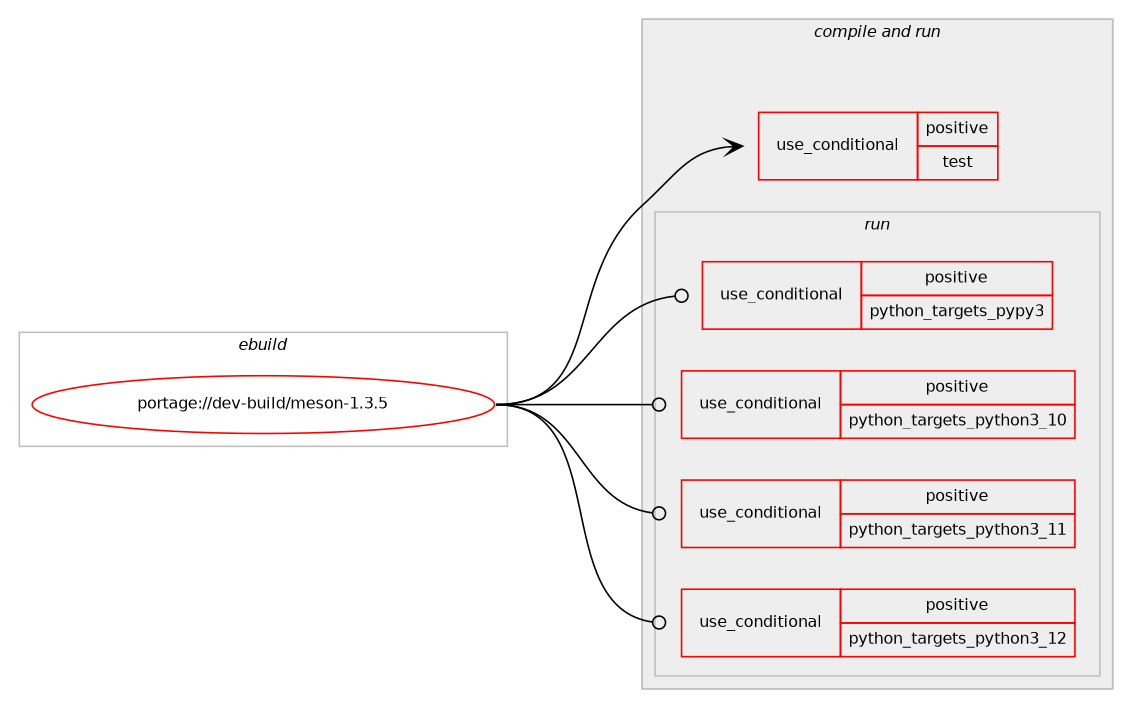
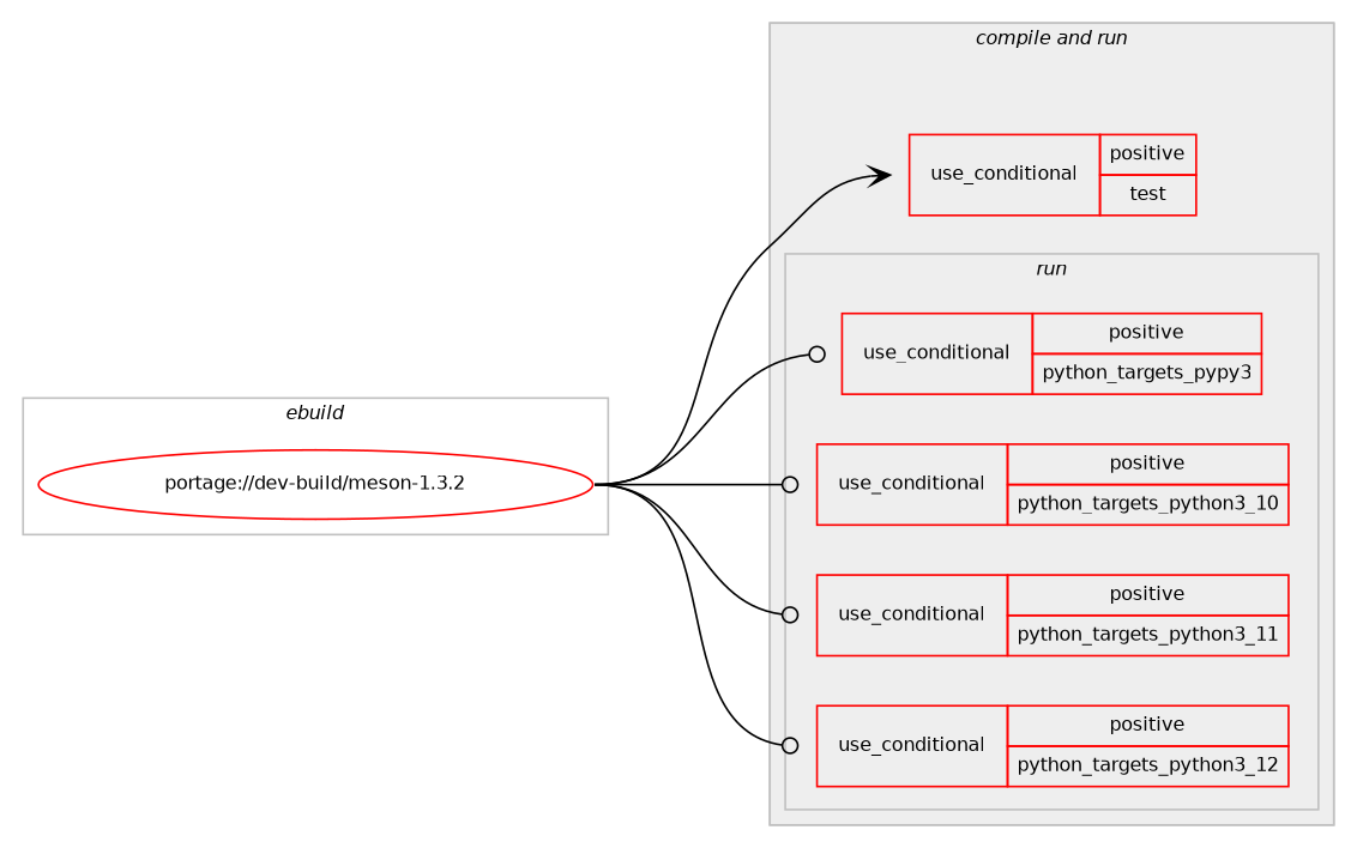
  digraph {
    compound=true
    concentrate=true
    fontname=Helvetica
    fontsize=10
    newrank=true
    rankdir=LR
    ranksep=1.5
    node [color=red fontname=Helvetica fontsize=10 shape=none]
    edge [arrowhead=odot headport=w style=solid tailport=e weight=20]
-   n1 [label="portage://dev-build/meson-1.3.5" width=4 shape=""]
+   n1 [label="portage://dev-build/meson-1.3.2" width=4 shape=""]
    n2 [label=<<TABLE BORDER="0" CELLBORDER="1" CELLSPACING="0" CELLPADDING="4"><TR><TD ROWSPAN="3" CELLPADDING="10">use_conditional</TD></TR><TR><TD>positive</TD></TR><TR><TD>test</TD></TR></TABLE>>]
    n3 [label=<<TABLE BORDER="0" CELLBORDER="1" CELLSPACING="0" CELLPADDING="4"><TR><TD ROWSPAN="3" CELLPADDING="10">use_conditional</TD></TR><TR><TD>positive</TD></TR><TR><TD>python_targets_pypy3</TD></TR></TABLE>>]
    n4 [label=<<TABLE BORDER="0" CELLBORDER="1" CELLSPACING="0" CELLPADDING="4"><TR><TD ROWSPAN="3" CELLPADDING="10">use_conditional</TD></TR><TR><TD>positive</TD></TR><TR><TD>python_targets_python3_10</TD></TR></TABLE>>]
    n5 [label=<<TABLE BORDER="0" CELLBORDER="1" CELLSPACING="0" CELLPADDING="4"><TR><TD ROWSPAN="3" CELLPADDING="10">use_conditional</TD></TR><TR><TD>positive</TD></TR><TR><TD>python_targets_python3_11</TD></TR></TABLE>>]
    n6 [label=<<TABLE BORDER="0" CELLBORDER="1" CELLSPACING="0" CELLPADDING="4"><TR><TD ROWSPAN="3" CELLPADDING="10">use_conditional</TD></TR><TR><TD>positive</TD></TR><TR><TD>python_targets_python3_12</TD></TR></TABLE>>]
    subgraph cluster_1 {
      color=gray
      label=<<i>ebuild</i>>
      rank=same
      n1
    }
    subgraph cluster_2 {
      color=gray
      label=<<i>dependencies</i>>
      subgraph cluster_3 {
        color=gray
        fillcolor="#eeeeee"
        label=<<i>compile</i>>
        style=filled
        subgraph sub_4 {
          color=gray
          fillcolor="#eeeeee"
          label=<<i>compile</i>>
          style=filled
          n2
        }
      }
      subgraph cluster_5 {
        color=gray
        fillcolor="#eeeeee"
        label=<<i>compile and run</i>>
        style=filled
      }
      subgraph cluster_6 {
        color=gray
        fillcolor="#eeeeee"
        label=<<i>run</i>>
        style=filled
        subgraph sub_7 {
          color=gray
          fillcolor="#eeeeee"
          label=<<i>run</i>>
          style=filled
          n3
        }
        subgraph sub_8 {
          color=gray
          fillcolor="#eeeeee"
          label=<<i>run</i>>
          style=filled
          n4
        }
        subgraph sub_9 {
          color=gray
          fillcolor="#eeeeee"
          label=<<i>run</i>>
          style=filled
          n5
        }
        subgraph sub_10 {
          color=gray
          fillcolor="#eeeeee"
          label=<<i>run</i>>
          style=filled
          n6
        }
      }
    }
    subgraph cluster_11 {
      color=gray
      label=<<i>candidates</i>>
      rank=same
    }
    n1 -> n2 [arrowhead=vee]
    n1 -> n3
    n1 -> n4
    n1 -> n5
    n1 -> n6
  }
